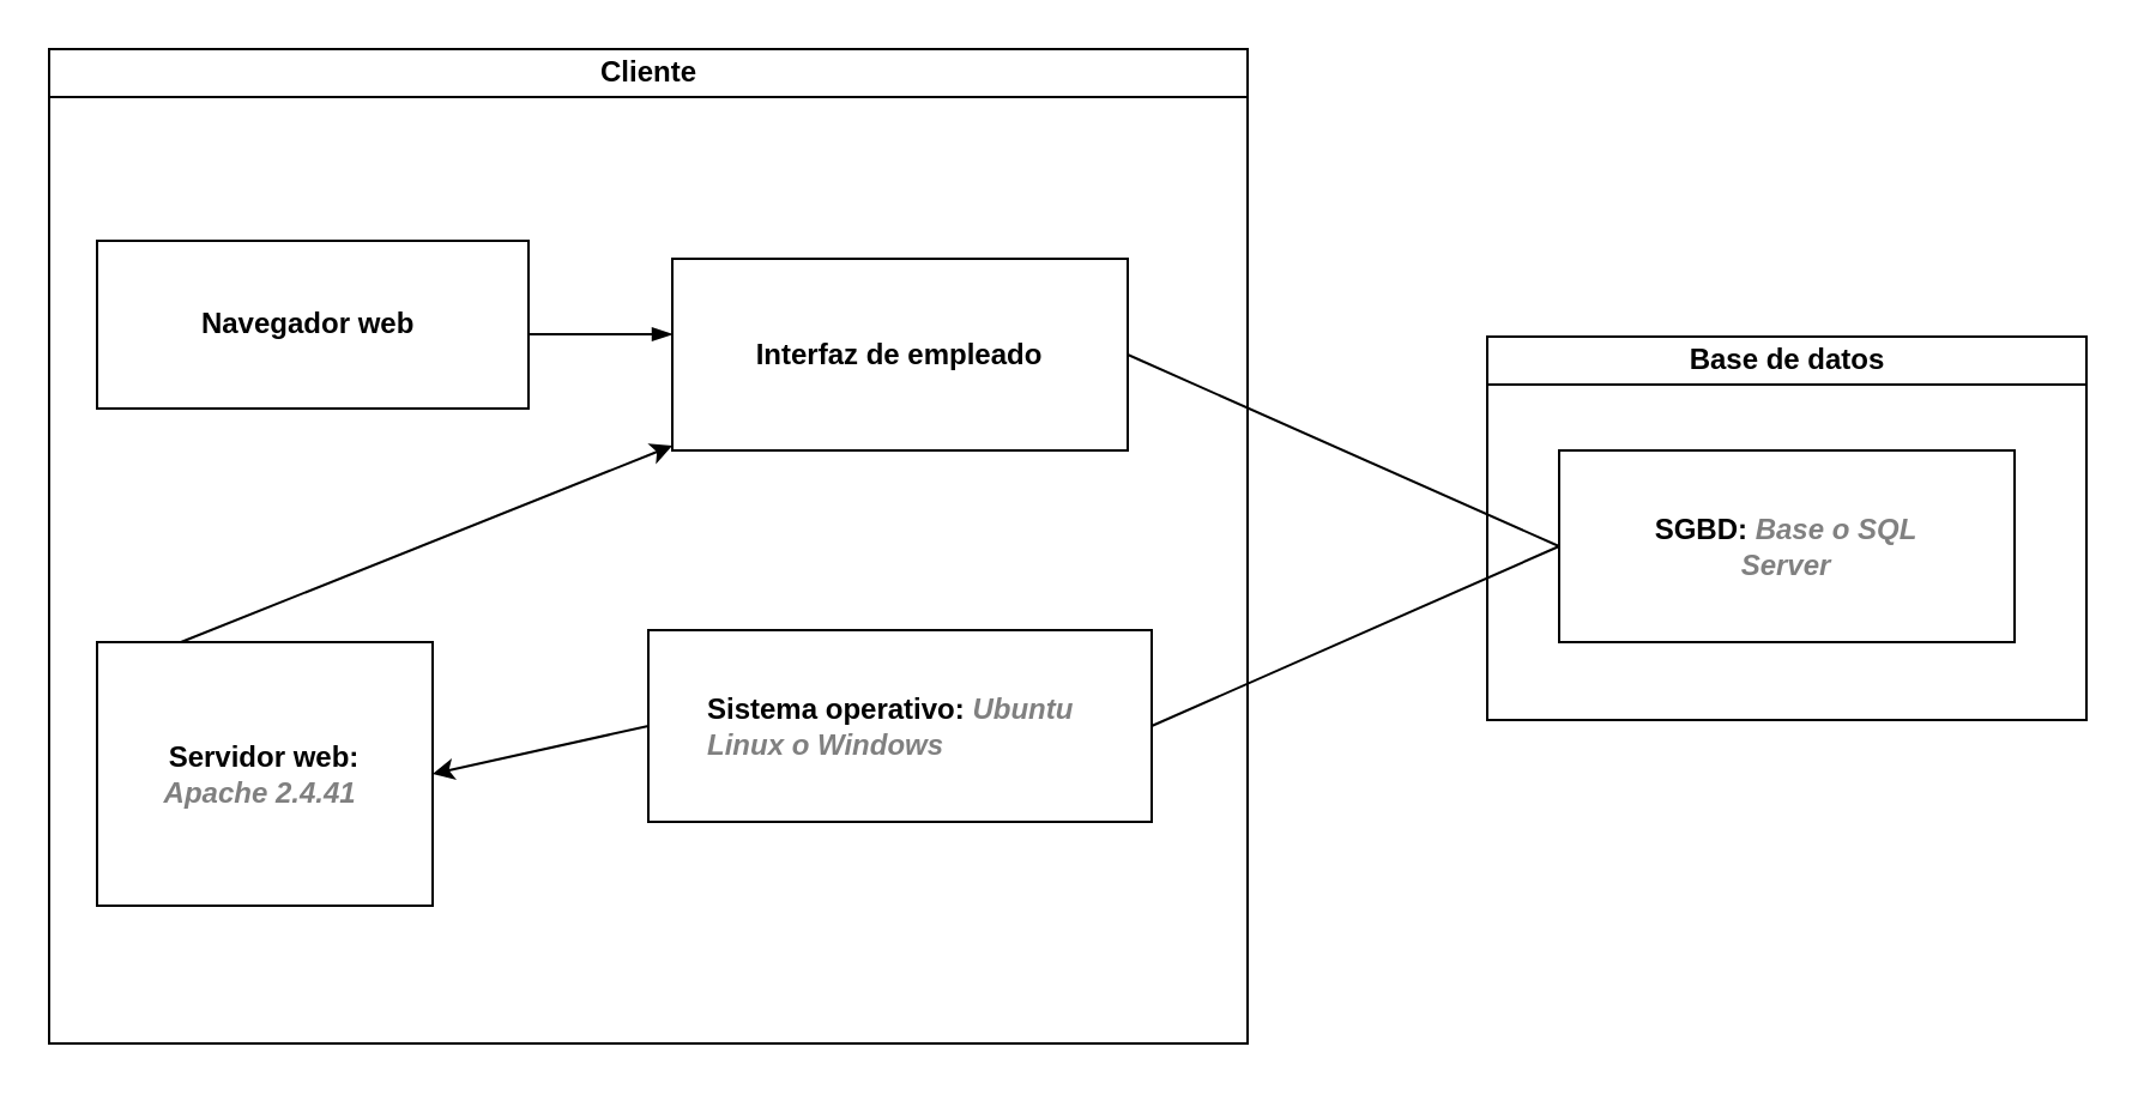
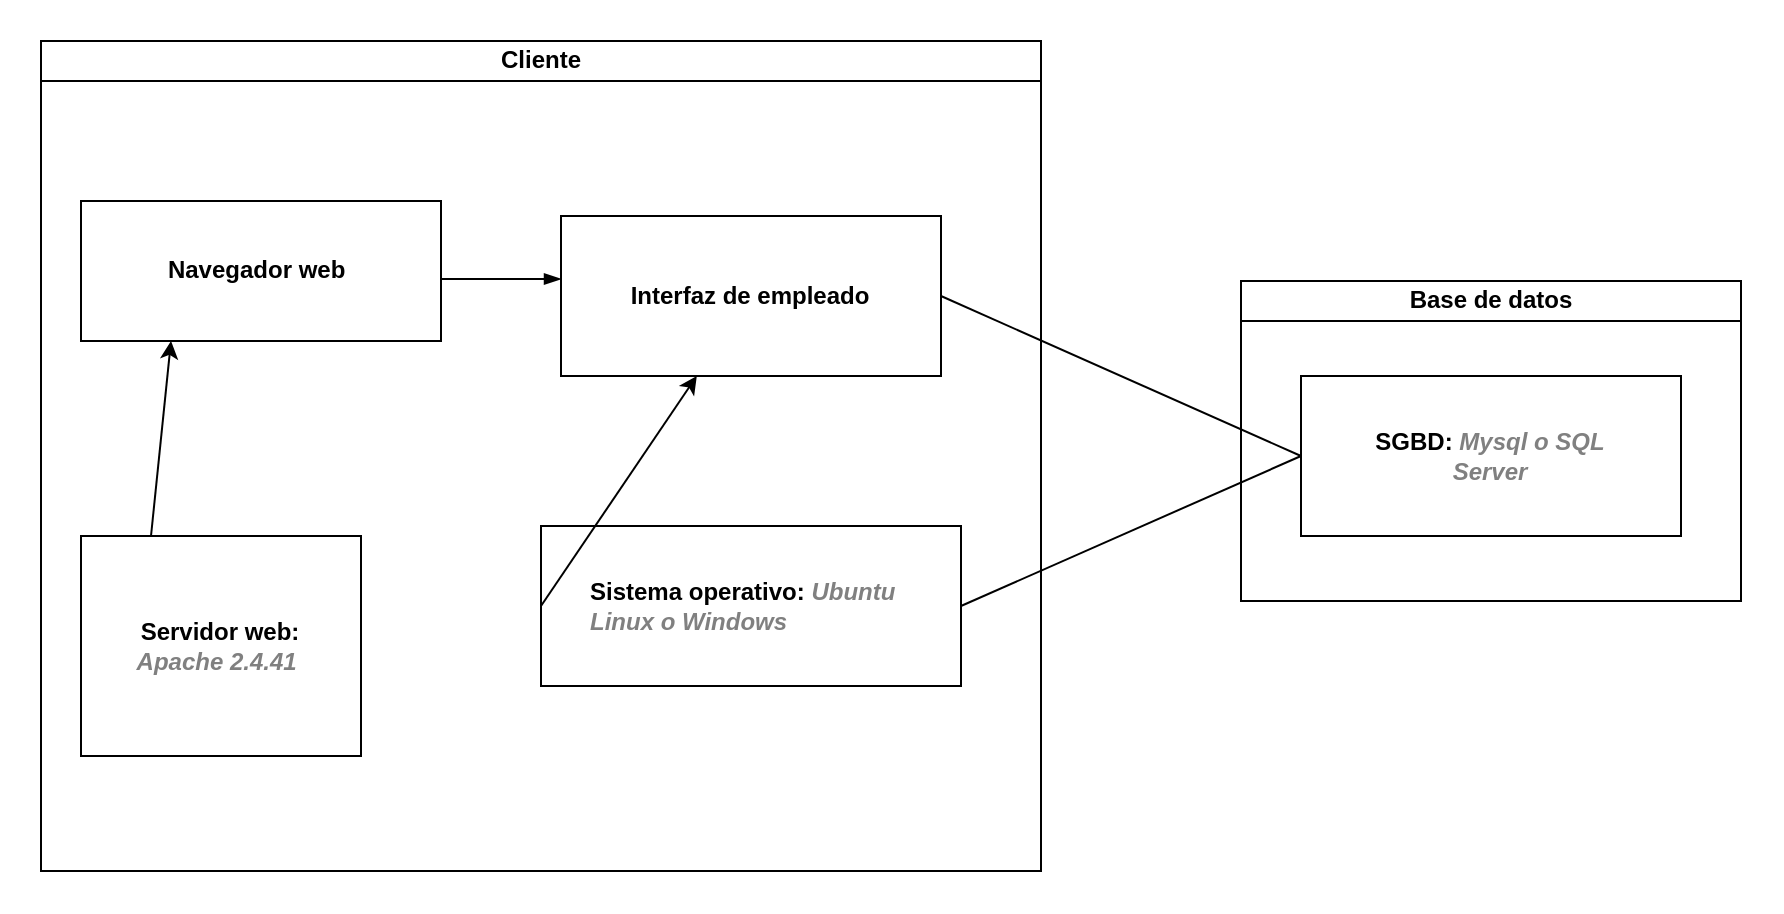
  <mxCell id="0" />
  <mxCell id="1" parent="0" />
  <mxCell id="2" value="Base de datos" style="swimlane;html=1;startSize=20;horizontal=1;containerType=tree;glass=0;" parent="1" vertex="1"><mxGeometry x="620" y="140" width="250" height="160" as="geometry" /></mxCell>
- <mxCell id="3" value="SGBD: &lt;i style=&quot;&quot;&gt;&lt;font style=&quot;&quot; color=&quot;#808080&quot;&gt;Base o SQL Server&lt;/font&gt;&lt;/i&gt;" style="label;whiteSpace=wrap;html=1;rounded=0;glass=0;treeFolding=1;treeMoving=1;spacingLeft=0;spacing=25;align=center;" vertex="1" parent="2"><mxGeometry x="30" y="47.5" width="190" height="80" as="geometry" /></mxCell>
+ <mxCell id="3" value="SGBD: &lt;i style=&quot;&quot;&gt;&lt;font style=&quot;&quot; color=&quot;#808080&quot;&gt;Mysql o SQL Server&lt;/font&gt;&lt;/i&gt;" style="label;whiteSpace=wrap;html=1;rounded=0;glass=0;treeFolding=1;treeMoving=1;spacingLeft=0;spacing=25;align=center;" vertex="1" parent="2"><mxGeometry x="30" y="47.5" width="190" height="80" as="geometry" /></mxCell>
  <mxCell id="4" value="Cliente" style="swimlane;html=1;startSize=20;horizontal=1;containerType=tree;glass=0;spacing=25;labelBorderColor=none;verticalAlign=middle;" parent="1" vertex="1"><mxGeometry x="20" y="20" width="500" height="415" as="geometry" /></mxCell>
  <mxCell id="5" value="Navegador web&lt;i style=&quot;border-color: var(--border-color); color: gray;&quot;&gt;&amp;nbsp;&lt;/i&gt;" style="label;whiteSpace=wrap;html=1;rounded=0;glass=0;treeMoving=1;treeFolding=1;spacingLeft=0;spacing=25;align=center;" parent="4" vertex="1"><mxGeometry x="20" y="80" width="180" height="70" as="geometry" /></mxCell>
  <mxCell id="6" value="" style="endArrow=blockThin;endFill=1;fontSize=11;edgeStyle=elbowEdgeStyle;elbow=vertical;rounded=0;" parent="4" source="5" target="7" edge="1"><mxGeometry relative="1" as="geometry" /></mxCell>
  <mxCell id="7" value="Interfaz de empleado" style="label;whiteSpace=wrap;html=1;rounded=0;glass=0;treeFolding=1;treeMoving=1;spacingLeft=0;spacing=25;align=center;" parent="4" vertex="1"><mxGeometry x="260" y="87.5" width="190" height="80" as="geometry" /></mxCell>
  <mxCell id="8" value="Servidor web: &lt;i style=&quot;border-color: var(--border-color); color: gray;&quot;&gt;Apache&amp;nbsp;2.4.41&amp;nbsp;&lt;/i&gt;" style="label;whiteSpace=wrap;html=1;rounded=0;glass=0;treeMoving=1;treeFolding=1;spacingLeft=0;spacing=25;align=center;" parent="4" vertex="1"><mxGeometry x="20" y="247.5" width="140" height="110" as="geometry" /></mxCell>
  <mxCell id="9" value="&lt;font style=&quot;font-size: 12px;&quot;&gt;Sistema operativo: &lt;i style=&quot;border-color: var(--border-color); color: gray;&quot;&gt;Ubuntu Linux o Windows&lt;/i&gt;&lt;/font&gt;" style="label;whiteSpace=wrap;html=1;rounded=0;glass=0;spacing=25;spacingLeft=0;" parent="4" vertex="1"><mxGeometry x="250" y="242.5" width="210" height="80" as="geometry" /></mxCell>
- <mxCell id="10" value="" style="endArrow=classic;html=1;rounded=0;exitX=0;exitY=0.5;exitDx=0;exitDy=0;entryX=1;entryY=0.5;entryDx=0;entryDy=0;" parent="4" source="9" target="8" edge="1"><mxGeometry width="50" height="50" relative="1" as="geometry"><mxPoint x="210" y="395" as="sourcePoint" /><mxPoint x="260" y="345" as="targetPoint" /></mxGeometry></mxCell>
- <mxCell id="11" value="" style="endArrow=classic;html=1;rounded=0;exitX=0.25;exitY=0;exitDx=0;exitDy=0;" parent="4" source="8" target="7" edge="1"><mxGeometry width="50" height="50" relative="1" as="geometry"><mxPoint x="50" y="310" as="sourcePoint" /><mxPoint x="100" y="260" as="targetPoint" /></mxGeometry></mxCell>
+ <mxCell id="10" value="" style="endArrow=classic;html=1;rounded=0;exitX=0;exitY=0.5;exitDx=0;exitDy=0;" parent="4" source="9" target="7" edge="1"><mxGeometry width="50" height="50" relative="1" as="geometry"><mxPoint x="210" y="395" as="sourcePoint" /><mxPoint x="260" y="345" as="targetPoint" /></mxGeometry></mxCell>
+ <mxCell id="11" value="" style="endArrow=classic;html=1;rounded=0;exitX=0.25;exitY=0;exitDx=0;exitDy=0;entryX=0.25;entryY=1;entryDx=0;entryDy=0;" parent="4" source="8" target="5" edge="1"><mxGeometry width="50" height="50" relative="1" as="geometry"><mxPoint x="50" y="310" as="sourcePoint" /><mxPoint x="100" y="260" as="targetPoint" /></mxGeometry></mxCell>
  <mxCell id="12" value="" style="endArrow=none;html=1;rounded=0;entryX=0;entryY=0.5;entryDx=0;entryDy=0;exitX=1;exitY=0.5;exitDx=0;exitDy=0;" parent="1" source="9" target="3" edge="1"><mxGeometry width="50" height="50" relative="1" as="geometry"><mxPoint x="493" y="350" as="sourcePoint" /><mxPoint x="655" y="230" as="targetPoint" /></mxGeometry></mxCell>
  <mxCell id="13" value="" style="endArrow=none;html=1;rounded=0;exitX=1;exitY=0.5;exitDx=0;exitDy=0;entryX=0;entryY=0.5;entryDx=0;entryDy=0;" parent="1" source="7" target="3" edge="1"><mxGeometry width="50" height="50" relative="1" as="geometry"><mxPoint x="550" y="245" as="sourcePoint" /><mxPoint x="655" y="230" as="targetPoint" /></mxGeometry></mxCell>
